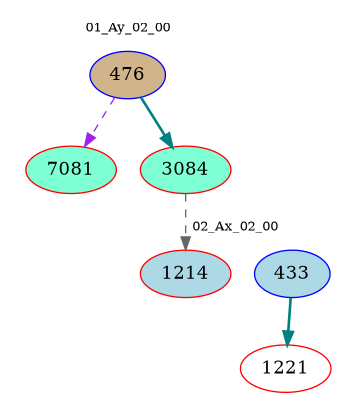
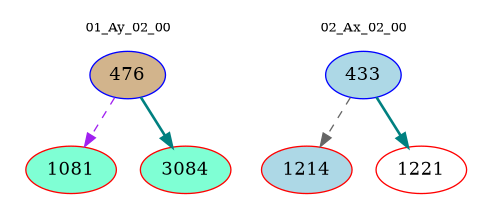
  digraph {
    node [color=red fillcolor=aquamarine style=filled]
    edge [color=teal style=dashed]
    n1 [color=blue fillcolor=tan label=476]
-   n2 [label=7081]
+   n2 [label=1081]
    n3 [label=3084]
    n4 [color=blue fillcolor=lightblue label=433]
    n5 [fillcolor=lightblue label=1214]
    n6 [fillcolor=white label=1221]
    subgraph cluster_1 {
      color=white
      fontsize=10
      label="01_Ay_02_00"
      n1
      n2
      n3
    }
    subgraph cluster_2 {
      color=white
      fontsize=10
      label="02_Ax_02_00"
      n4
      n5
      n6
    }
    n1 -> n2 [color=purple]
    n1 -> n3 [style=bold]
-   n3 -> n5 [color=gray40]
+   n4 -> n5 [color=gray40]
    n4 -> n6 [style=bold]
  }
